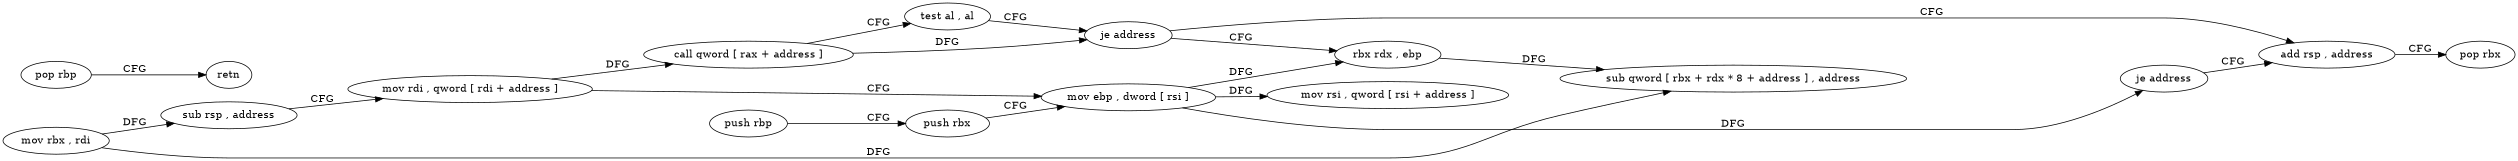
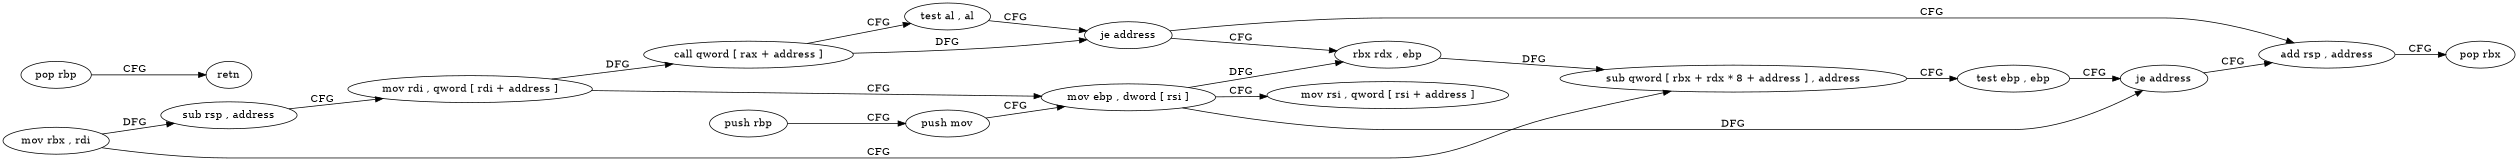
  digraph {
    rankdir=LR
    n1 [label="push rbp"]
-   n2 [label="push rbx"]
+   n2 [label="push mov"]
    n3 [label="mov ebp , dword [ rsi ]"]
    n4 [label="mov rbx , rdi"]
    n5 [label="sub rsp , address"]
    n6 [label="sub qword [ rbx + rdx * 8 + address ] , address"]
    n7 [label="mov rdi , qword [ rdi + address ]"]
+   n8 [label="test ebp , ebp"]
    n9 [label="call qword [ rax + address ]"]
    n10 [label="mov rsi , qword [ rsi + address ]"]
    n11 [label="rbx rdx , ebp"]
    n12 [label="je address"]
    n13 [label="test al , al"]
    n14 [label="je address"]
    n15 [label="add rsp , address"]
    n16 [label=retn]
    n17 [label="pop rbx"]
    n18 [label="pop rbp"]
    n1 -> n2 [label=CFG]
    n2 -> n3 [label=CFG]
-   n3 -> n10 [label=DFG]
+   n3 -> n10 [label=CFG]
    n3 -> n11 [label=DFG]
    n3 -> n12 [label=DFG]
    n4 -> n5 [label=DFG]
-   n4 -> n6 [label=DFG]
+   n4 -> n6 [label=CFG]
    n5 -> n7 [label=CFG]
+   n6 -> n8 [label=CFG]
    n7 -> n3 [label=CFG]
    n7 -> n9 [label=DFG]
+   n8 -> n12 [label=CFG]
    n9 -> n13 [label=CFG]
    n9 -> n14 [label=DFG]
    n11 -> n6 [label=DFG]
    n12 -> n15 [label=CFG]
    n13 -> n14 [label=CFG]
    n14 -> n11 [label=CFG]
    n14 -> n15 [label=CFG]
    n15 -> n17 [label=CFG]
    n18 -> n16 [label=CFG]
  }
